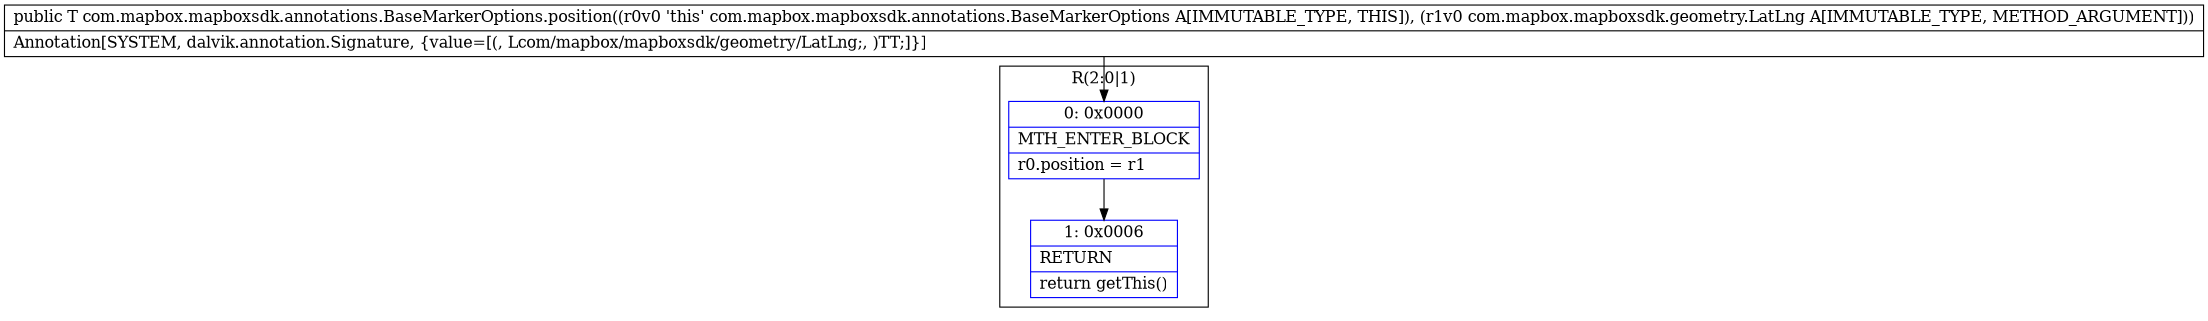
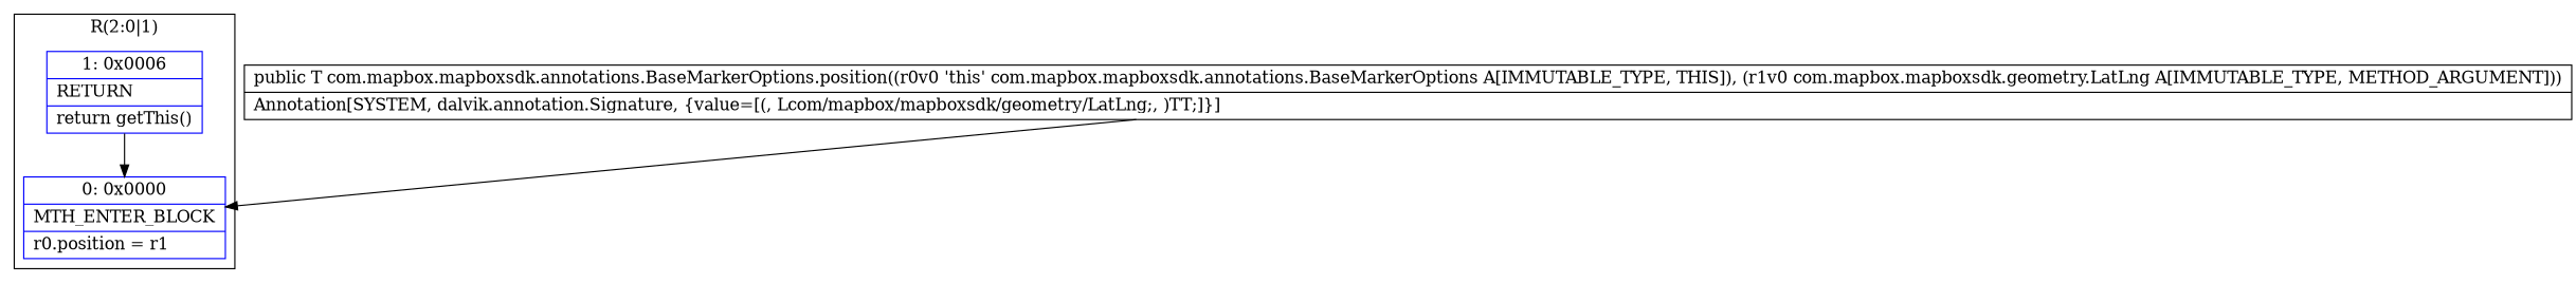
  digraph {
    fontname="DejaVu Serif"
    node [color=blue shape=record fontname="DejaVu Serif"]
    edge [fontname="DejaVu Serif"]
    n1 [label="{0\:\ 0x0000|MTH_ENTER_BLOCK\l|r0.position = r1\l}"]
    n2 [label="{1\:\ 0x0006|RETURN\l|return getThis()\l}"]
    n3 [label="{public T com.mapbox.mapboxsdk.annotations.BaseMarkerOptions.position((r0v0 'this' com.mapbox.mapboxsdk.annotations.BaseMarkerOptions A[IMMUTABLE_TYPE, THIS]), (r1v0 com.mapbox.mapboxsdk.geometry.LatLng A[IMMUTABLE_TYPE, METHOD_ARGUMENT]))  | Annotation[SYSTEM, dalvik.annotation.Signature, \{value=[(, Lcom\/mapbox\/mapboxsdk\/geometry\/LatLng;, )TT;]\}]\l}" color=""]
    subgraph cluster_1 {
      label="R(2:0|1)"
      n1
      n2
    }
-   n1 -> n2
+   n2 -> n1
    n3 -> n1
  }
